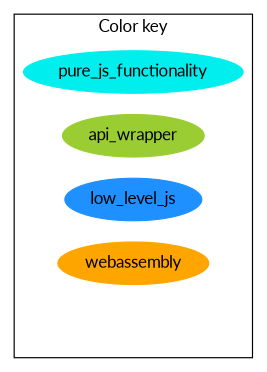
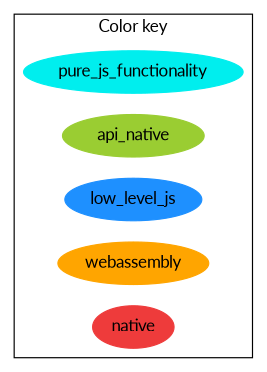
  digraph {
    rankdir=LR
    fontname=Lato
    node [style=filled fontname=Lato]
    pure_js_functionality [color=cyan2]
-   api_wrapper [color=olivedrab3]
+   api_wrapper [color=olivedrab3 label=api_native]
    low_level_js [color=dodgerblue1]
    webassembly [color=orange]
+   native [color=brown2]
    subgraph cluster_1 {
      label="Color key"
      pure_js_functionality
      api_wrapper
      low_level_js
      webassembly
+     native
    }
  }
